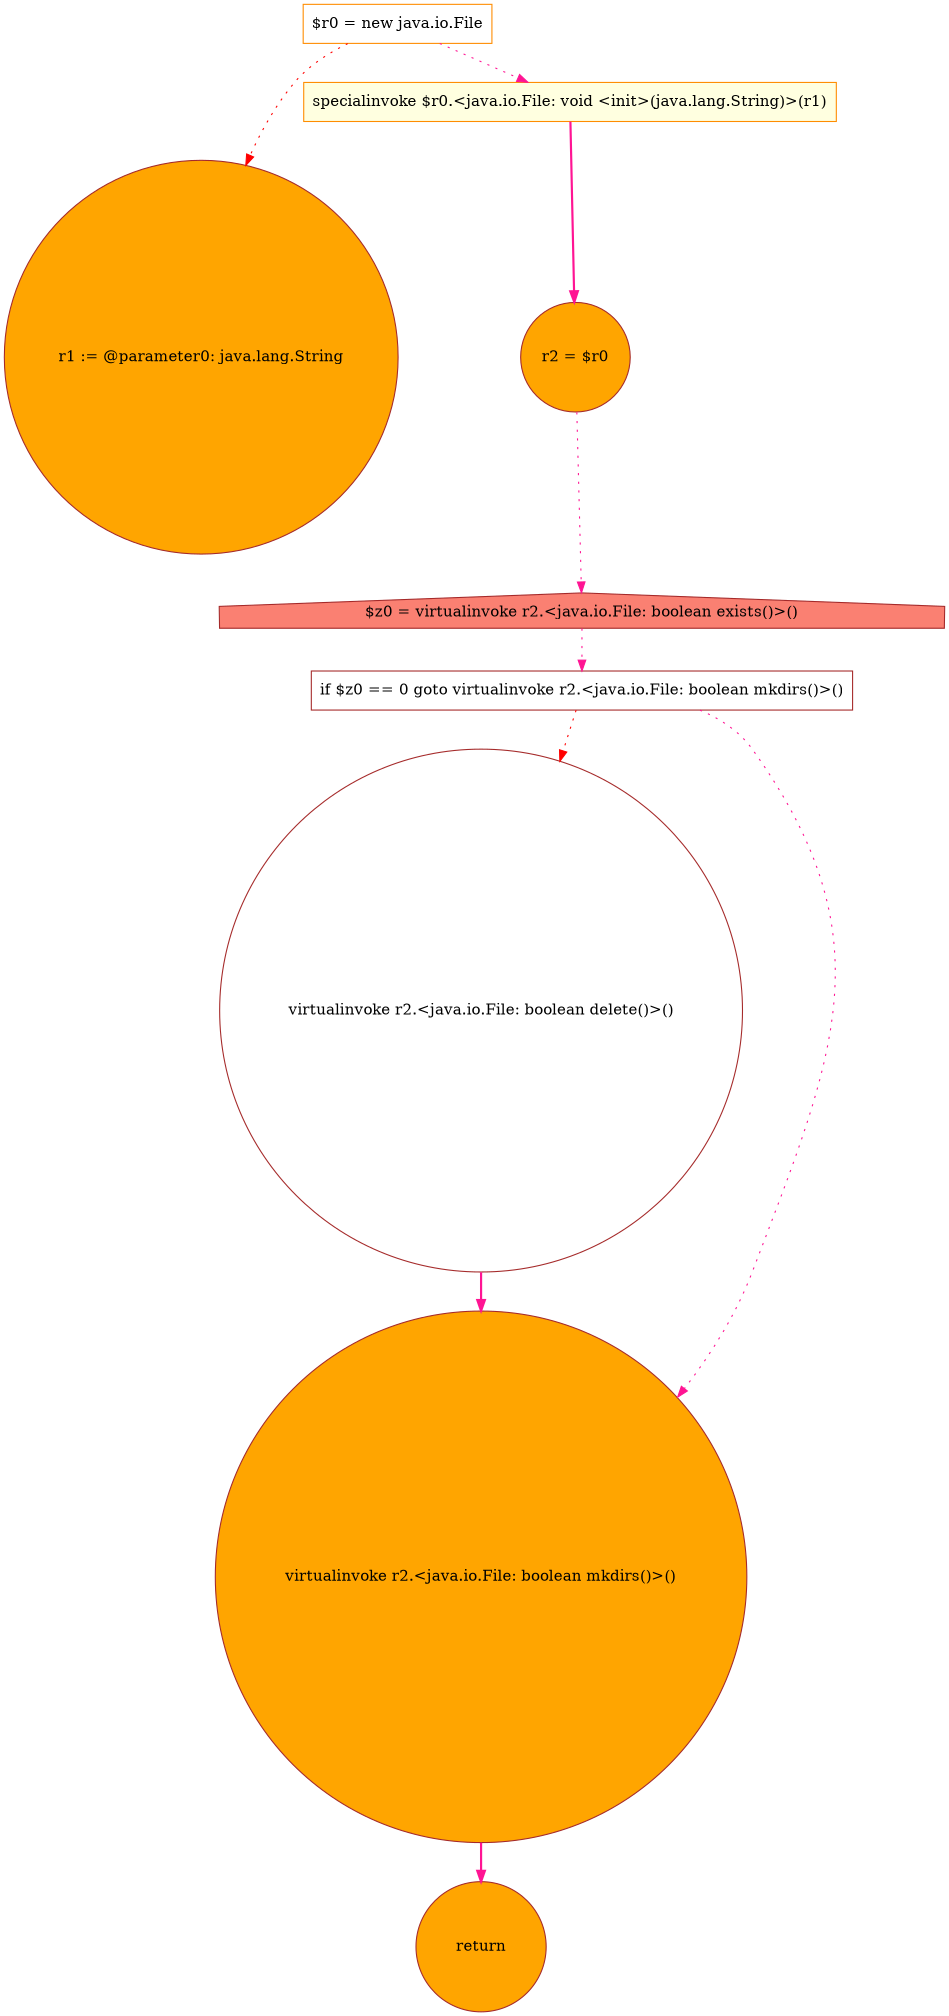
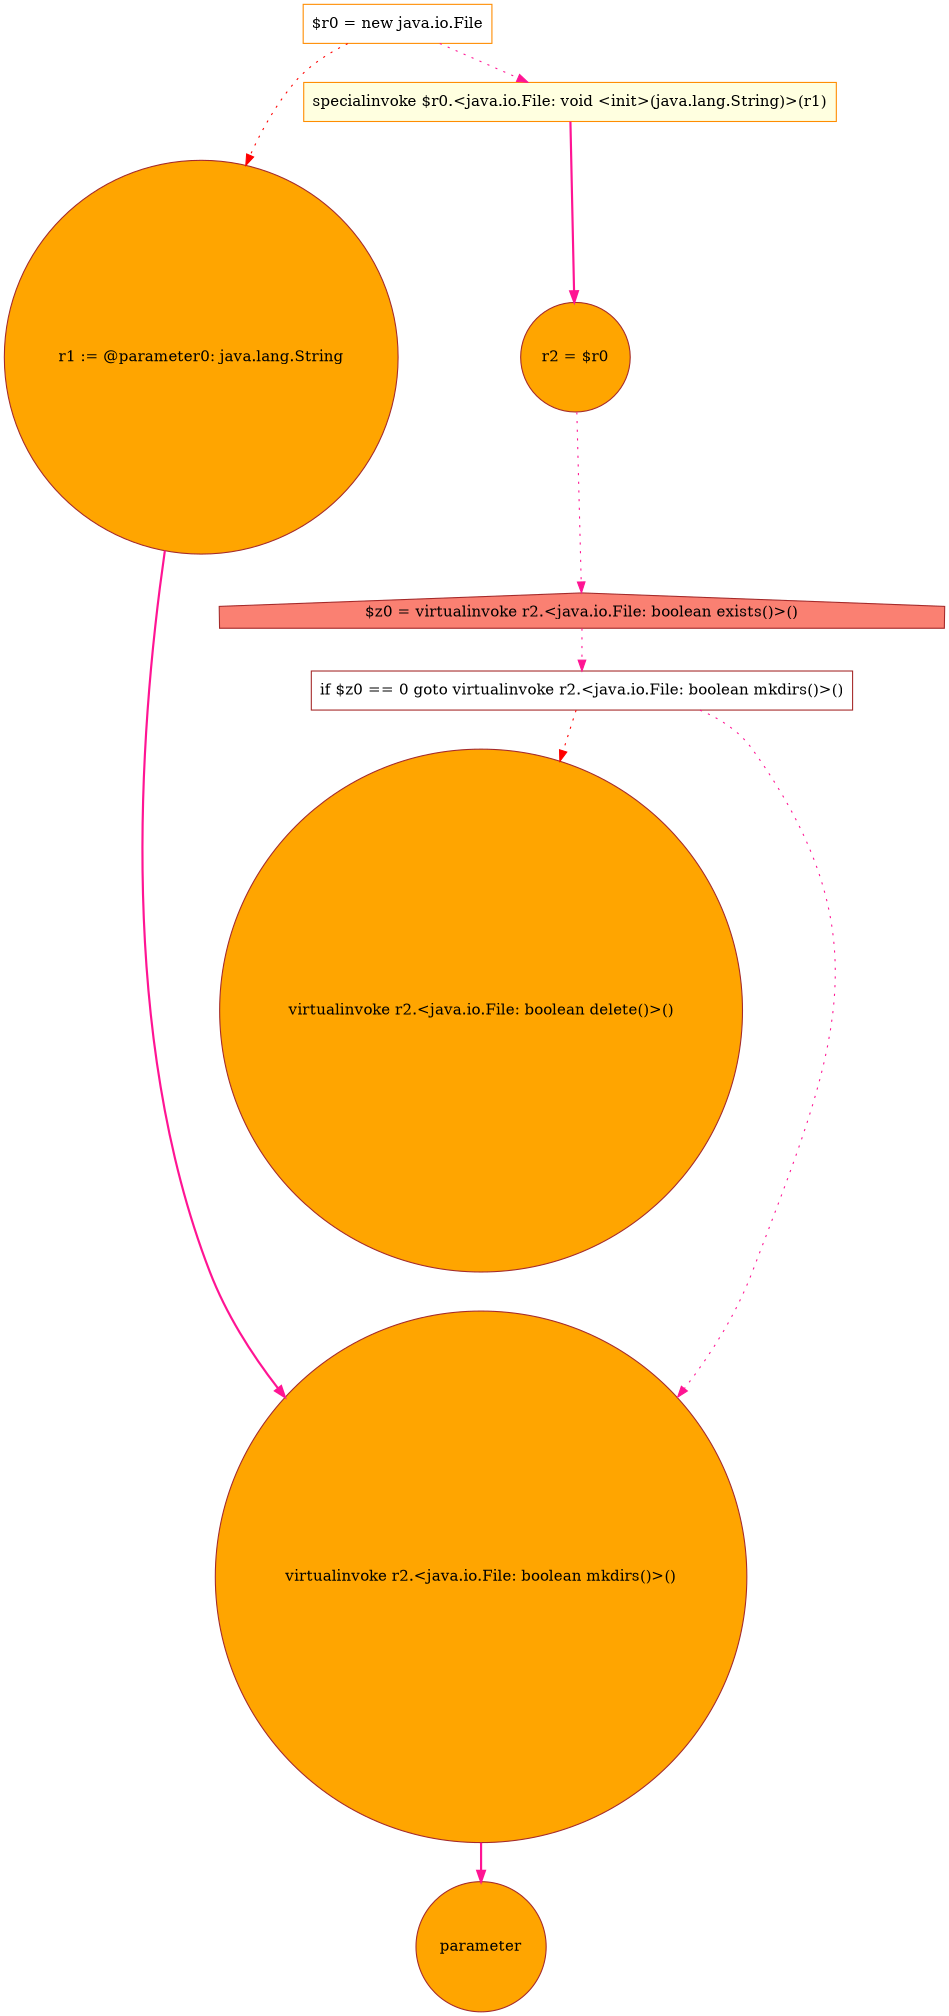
  digraph {
    node [color=brown fillcolor=orange shape=circle style=filled]
    edge [color=deeppink style=dotted]
    "r1 := @parameter0: java.lang.String"
    "$r0 = new java.io.File" [color=darkorange fillcolor=white shape=box]
    "specialinvoke $r0.<java.io.File: void <init>(java.lang.String)>(r1)" [color=darkorange fillcolor=lightyellow shape=box]
    "r2 = $r0"
    "$z0 = virtualinvoke r2.<java.io.File: boolean exists()>()" [fillcolor=salmon shape=house]
    "if $z0 == 0 goto virtualinvoke r2.<java.io.File: boolean mkdirs()>()" [fillcolor=white shape=box]
-   "virtualinvoke r2.<java.io.File: boolean delete()>()" [fillcolor=white]
+   "virtualinvoke r2.<java.io.File: boolean delete()>()"
    "virtualinvoke r2.<java.io.File: boolean mkdirs()>()"
-   return
+   return [label=parameter]
    "$r0 = new java.io.File" -> "r1 := @parameter0: java.lang.String" [color=red]
    "$r0 = new java.io.File" -> "specialinvoke $r0.<java.io.File: void <init>(java.lang.String)>(r1)"
    "specialinvoke $r0.<java.io.File: void <init>(java.lang.String)>(r1)" -> "r2 = $r0" [style=bold]
    "r2 = $r0" -> "$z0 = virtualinvoke r2.<java.io.File: boolean exists()>()"
    "$z0 = virtualinvoke r2.<java.io.File: boolean exists()>()" -> "if $z0 == 0 goto virtualinvoke r2.<java.io.File: boolean mkdirs()>()"
    "if $z0 == 0 goto virtualinvoke r2.<java.io.File: boolean mkdirs()>()" -> "virtualinvoke r2.<java.io.File: boolean delete()>()" [color=red]
    "if $z0 == 0 goto virtualinvoke r2.<java.io.File: boolean mkdirs()>()" -> "virtualinvoke r2.<java.io.File: boolean mkdirs()>()"
-   "virtualinvoke r2.<java.io.File: boolean delete()>()" -> "virtualinvoke r2.<java.io.File: boolean mkdirs()>()" [style=bold]
+   "r1 := @parameter0: java.lang.String" -> "virtualinvoke r2.<java.io.File: boolean mkdirs()>()" [style=bold]
    "virtualinvoke r2.<java.io.File: boolean mkdirs()>()" -> return [style=bold]
  }
